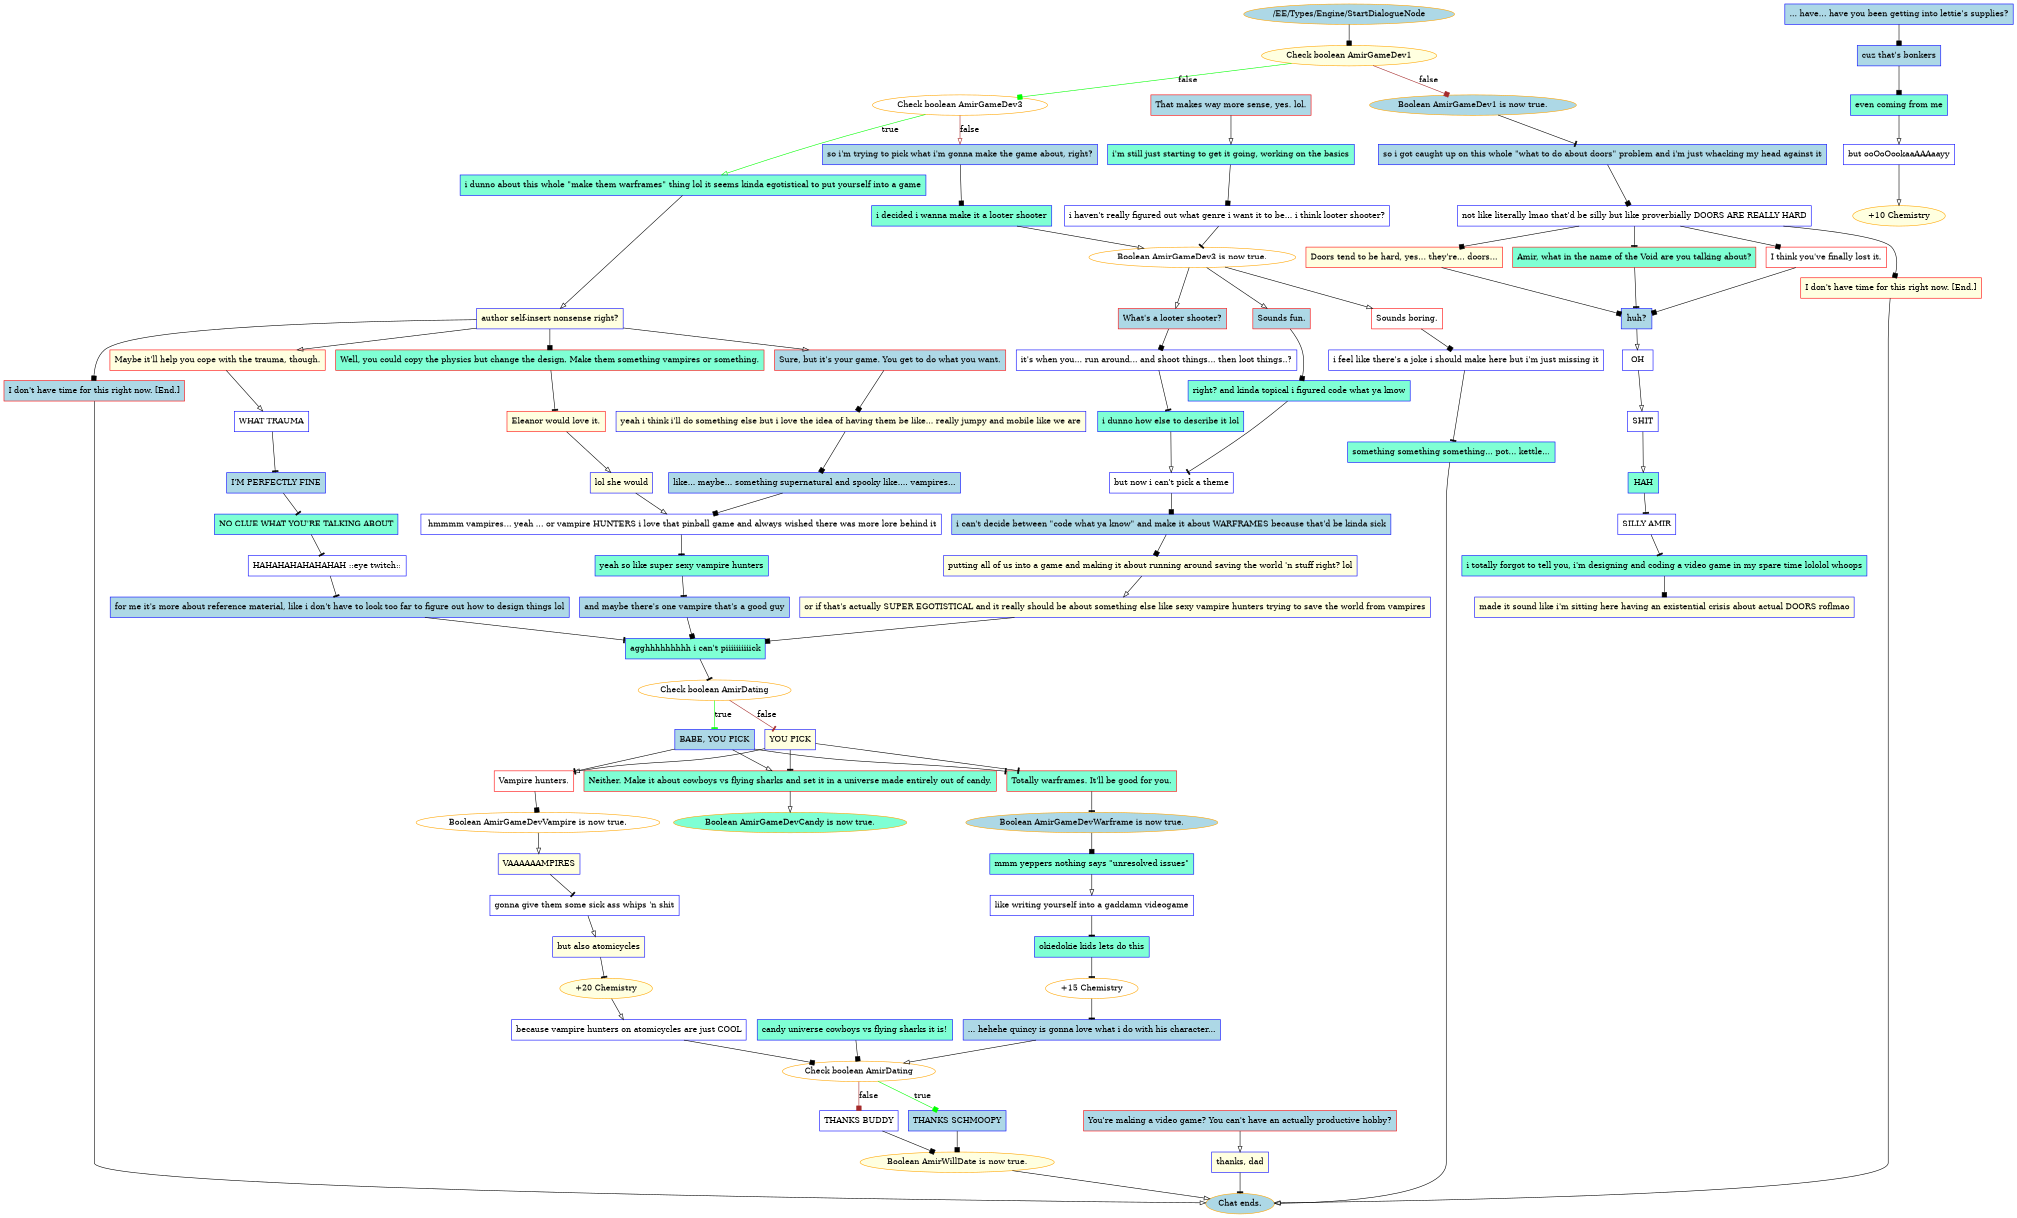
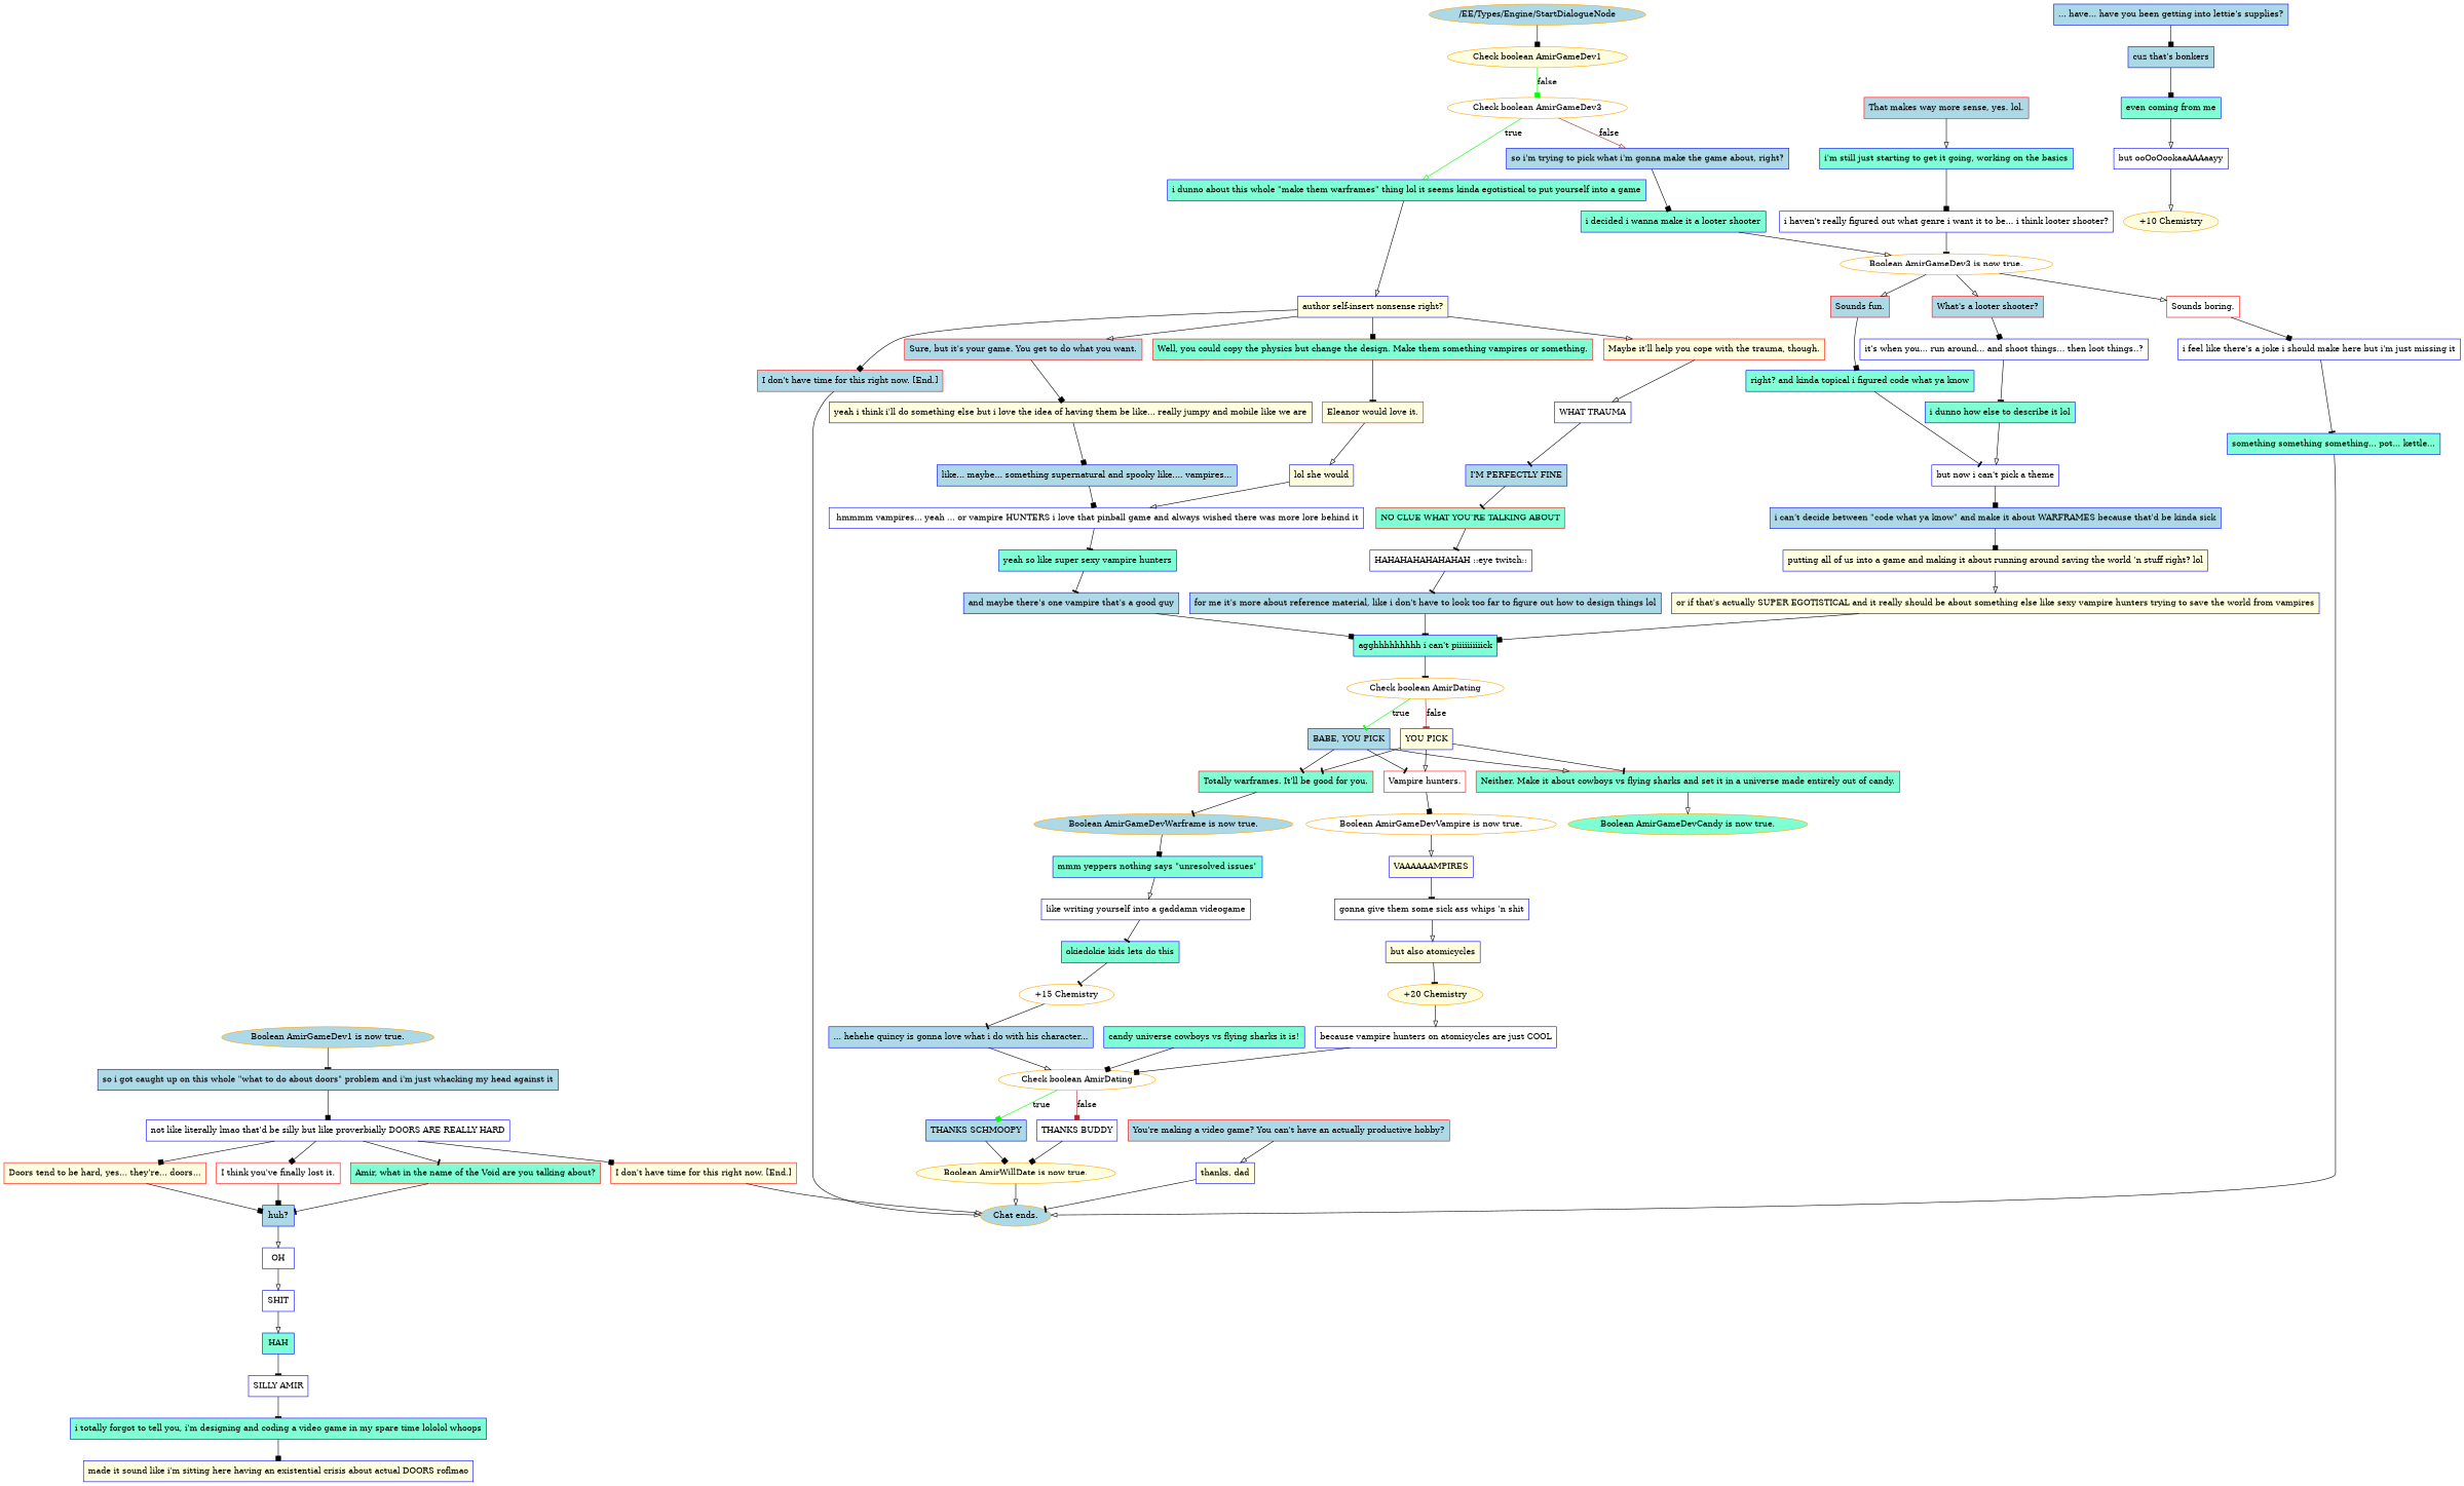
  digraph {
    node [color=blue fillcolor=white style=filled shape=box]
    edge [arrowhead=box]
    n1 [color=orange fillcolor=lightblue label="/EE/Types/Engine/StartDialogueNode" shape=""]
    n2 [color=orange fillcolor=lightyellow label="Check boolean AmirGameDev1" shape=""]
    n3 [color=orange label="Check boolean AmirGameDev3" shape=""]
    n4 [color=orange fillcolor=lightblue label="Boolean AmirGameDev1 is now true." shape=""]
    n5 [fillcolor=aquamarine label="i dunno about this whole \"make them warframes\" thing lol it seems kinda egotistical to put yourself into a game"]
    n6 [fillcolor=lightblue label="so i'm trying to pick what i'm gonna make the game about, right?"]
    n7 [fillcolor=lightblue label="so i got caught up on this whole \"what to do about doors\" problem and i'm just whacking my head against it"]
    n8 [fillcolor=lightyellow label="author self-insert nonsense right?"]
    n9 [fillcolor=aquamarine label="i decided i wanna make it a looter shooter"]
    n10 [label="not like literally lmao that'd be silly but like proverbially DOORS ARE REALLY HARD"]
    n11 [color=red fillcolor=aquamarine label="Well, you could copy the physics but change the design. Make them something vampires or something."]
    n12 [color=red fillcolor=lightblue label="Sure, but it's your game. You get to do what you want."]
    n13 [color=red fillcolor=lightyellow label="Maybe it'll help you cope with the trauma, though."]
    n14 [color=red fillcolor=lightblue label="I don't have time for this right now. [End.]"]
    n15 [color=orange label="Boolean AmirGameDev3 is now true." shape=""]
    n16 [color=red fillcolor=aquamarine label="Amir, what in the name of the Void are you talking about?"]
    n17 [color=red fillcolor=lightyellow label="Doors tend to be hard, yes... they're... doors..."]
    n18 [color=red label="I think you've finally lost it."]
    n19 [color=red fillcolor=lightyellow label="I don't have time for this right now. [End.]"]
    n20 [color=red fillcolor=lightyellow label="Eleanor would love it."]
    n21 [fillcolor=lightyellow label="yeah i think i'll do something else but i love the idea of having them be like... really jumpy and mobile like we are"]
    n22 [label="WHAT TRAUMA"]
    "Chat ends." [color=orange fillcolor=lightblue shape=""]
    n24 [color=red fillcolor=lightblue label="Sounds fun."]
    n25 [color=red fillcolor=lightblue label="What's a looter shooter?"]
    n26 [color=red label="Sounds boring."]
    n27 [fillcolor=lightblue label="huh?"]
    n28 [fillcolor=lightyellow label="lol she would"]
    n29 [fillcolor=lightblue label="like... maybe... something supernatural and spooky like.... vampires..."]
    n30 [fillcolor=lightblue label="I'M PERFECTLY FINE"]
    n31 [fillcolor=aquamarine label="right? and kinda topical i figured code what ya know"]
    n32 [label="it's when you... run around... and shoot things... then loot things..?"]
    n33 [label="i feel like there's a joke i should make here but i'm just missing it"]
    n34 [label=OH]
    n35 [label=" hmmmm vampires... yeah ... or vampire HUNTERS i love that pinball game and always wished there was more lore behind it"]
-   n36 [fillcolor=aquamarine label="NO CLUE WHAT YOU'RE TALKING ABOUT"]
+   n36 [color=red fillcolor=aquamarine label="NO CLUE WHAT YOU'RE TALKING ABOUT"]
    n37 [label="but now i can't pick a theme"]
    n38 [fillcolor=aquamarine label="i dunno how else to describe it lol"]
    n39 [fillcolor=aquamarine label="something something something... pot... kettle..."]
    n40 [label=SHIT]
    n41 [fillcolor=aquamarine label="yeah so like super sexy vampire hunters"]
    n42 [label="HAHAHAHAHAHAHAH ::eye twitch::"]
    n43 [fillcolor=lightblue label="i can't decide between \"code what ya know\" and make it about WARFRAMES because that'd be kinda sick"]
    n44 [fillcolor=aquamarine label=HAH]
    n45 [fillcolor=lightblue label="and maybe there's one vampire that's a good guy"]
    n46 [fillcolor=lightblue label="for me it's more about reference material, like i don't have to look too far to figure out how to design things lol"]
    n47 [fillcolor=lightyellow label="putting all of us into a game and making it about running around saving the world 'n stuff right? lol"]
    n48 [label="SILLY AMIR"]
    n49 [fillcolor=aquamarine label="agghhhhhhhhh i can't piiiiiiiiiick"]
    n50 [fillcolor=lightyellow label="or if that's actually SUPER EGOTISTICAL and it really should be about something else like sexy vampire hunters trying to save the world from vampires"]
    n51 [fillcolor=aquamarine label="i totally forgot to tell you, i'm designing and coding a video game in my spare time lololol whoops"]
    n52 [color=orange label="Check boolean AmirDating" shape=""]
    n53 [fillcolor=lightyellow label="made it sound like i'm sitting here having an existential crisis about actual DOORS roflmao"]
    n54 [fillcolor=lightblue label="BABE, YOU PICK"]
    n55 [fillcolor=lightyellow label="YOU PICK"]
    n56 [color=red label="Vampire hunters."]
    n57 [color=red fillcolor=aquamarine label="Totally warframes. It'll be good for you."]
    n58 [color=red fillcolor=aquamarine label="Neither. Make it about cowboys vs flying sharks and set it in a universe made entirely out of candy."]
    n59 [color=orange label="Boolean AmirGameDevVampire is now true." shape=""]
    n60 [color=orange fillcolor=lightblue label="Boolean AmirGameDevWarframe is now true." shape=""]
    n61 [color=orange fillcolor=aquamarine label="Boolean AmirGameDevCandy is now true." shape=""]
    n62 [color=red fillcolor=lightblue label="That makes way more sense, yes. lol."]
    n63 [fillcolor=aquamarine label="i'm still just starting to get it going, working on the basics"]
    n64 [color=red fillcolor=lightblue label="You're making a video game? You can't have an actually productive hobby?"]
    n65 [fillcolor=lightyellow label="thanks, dad"]
    n66 [fillcolor=lightyellow label=VAAAAAAMPIRES]
    n67 [fillcolor=aquamarine label="mmm yeppers nothing says \"unresolved issues\""]
    n68 [label="i haven't really figured out what genre i want it to be... i think looter shooter?"]
    n69 [label="gonna give them some sick ass whips 'n shit"]
    n70 [label="like writing yourself into a gaddamn videogame"]
    n71 [fillcolor=lightblue label="... have... have you been getting into lettie's supplies?"]
    n72 [fillcolor=lightblue label="cuz that's bonkers"]
    n73 [fillcolor=lightyellow label="but also atomicycles"]
    n74 [fillcolor=aquamarine label="okiedokie kids lets do this"]
    n75 [fillcolor=aquamarine label="even coming from me"]
    n76 [color=orange fillcolor=lightyellow label="+20 Chemistry" shape=""]
    n77 [color=orange label="+15 Chemistry" shape=""]
    n78 [label="but ooOoOookaaAAAaayy"]
    n79 [label="because vampire hunters on atomicycles are just COOL"]
    n80 [fillcolor=lightblue label="... hehehe quincy is gonna love what i do with his character..."]
    n81 [color=orange fillcolor=lightyellow label="+10 Chemistry" shape=""]
    n82 [color=orange label="Check boolean AmirDating" shape=""]
    n83 [fillcolor=lightblue label="THANKS SCHMOOPY"]
    n84 [label="THANKS BUDDY"]
    n85 [fillcolor=aquamarine label="candy universe cowboys vs flying sharks it is!"]
    n86 [color=orange fillcolor=lightyellow label="Boolean AmirWillDate is now true." shape=""]
    n1 -> n2
    n2 -> n3 [color=green label=false]
-   n2 -> n4 [color=brown label=false]
    n3 -> n5 [arrowhead=onormal color=green label=true]
    n3 -> n6 [arrowhead=onormal color=brown label=false]
    n4 -> n7 [arrowhead=tee]
    n5 -> n8 [arrowhead=onormal]
    n6 -> n9
    n7 -> n10
    n8 -> n11
    n8 -> n12 [arrowhead=onormal]
    n8 -> n13 [arrowhead=onormal]
    n8 -> n14
    n9 -> n15 [arrowhead=onormal]
    n10 -> n16 [arrowhead=tee]
    n10 -> n17
    n10 -> n18
    n10 -> n19
    n11 -> n20 [arrowhead=tee]
    n12 -> n21
    n13 -> n22 [arrowhead=onormal]
    n14 -> "Chat ends." [arrowhead=onormal]
    n15 -> n24 [arrowhead=onormal]
    n15 -> n25 [arrowhead=onormal]
    n15 -> n26 [arrowhead=onormal]
    n16 -> n27 [arrowhead=tee]
    n17 -> n27
    n18 -> n27
    n19 -> "Chat ends." [arrowhead=onormal]
    n20 -> n28 [arrowhead=onormal]
    n21 -> n29
    n22 -> n30 [arrowhead=tee]
    n24 -> n31
    n25 -> n32
    n26 -> n33
    n27 -> n34 [arrowhead=onormal]
    n28 -> n35 [arrowhead=onormal]
    n29 -> n35
    n30 -> n36 [arrowhead=tee]
    n31 -> n37 [arrowhead=tee]
    n32 -> n38 [arrowhead=tee]
    n33 -> n39 [arrowhead=tee]
    n34 -> n40 [arrowhead=onormal]
    n35 -> n41 [arrowhead=tee]
    n36 -> n42 [arrowhead=tee]
    n37 -> n43
    n38 -> n37 [arrowhead=onormal]
    n39 -> "Chat ends." [arrowhead=onormal]
    n40 -> n44 [arrowhead=onormal]
    n41 -> n45 [arrowhead=tee]
    n42 -> n46 [arrowhead=tee]
    n43 -> n47
    n44 -> n48 [arrowhead=tee]
    n45 -> n49
    n46 -> n49 [arrowhead=tee]
    n47 -> n50 [arrowhead=onormal]
    n48 -> n51 [arrowhead=tee]
    n49 -> n52 [arrowhead=tee]
    n50 -> n49
    n51 -> n53
    n52 -> n54 [arrowhead=tee color=green label=true]
    n52 -> n55 [arrowhead=tee color=brown label=false]
    n54 -> n56 [arrowhead=tee]
    n54 -> n57 [arrowhead=tee]
    n54 -> n58 [arrowhead=onormal]
    n55 -> n56 [arrowhead=onormal]
    n55 -> n57 [arrowhead=tee]
    n55 -> n58 [arrowhead=tee]
    n56 -> n59
    n57 -> n60 [arrowhead=tee]
    n58 -> n61 [arrowhead=onormal]
    n59 -> n66 [arrowhead=onormal]
    n60 -> n67
    n62 -> n63 [arrowhead=onormal]
    n63 -> n68
    n64 -> n65 [arrowhead=onormal]
    n65 -> "Chat ends." [arrowhead=tee]
    n66 -> n69 [arrowhead=tee]
    n67 -> n70 [arrowhead=onormal]
    n68 -> n15 [arrowhead=tee]
    n69 -> n73 [arrowhead=onormal]
    n70 -> n74 [arrowhead=tee]
    n71 -> n72
    n72 -> n75
    n73 -> n76 [arrowhead=tee]
    n74 -> n77 [arrowhead=tee]
    n75 -> n78 [arrowhead=onormal]
    n76 -> n79 [arrowhead=onormal]
    n77 -> n80 [arrowhead=tee]
    n78 -> n81 [arrowhead=onormal]
    n79 -> n82
    n80 -> n82 [arrowhead=onormal]
    n82 -> n83 [color=green label=true]
    n82 -> n84 [color=brown label=false]
    n83 -> n86
    n84 -> n86
    n85 -> n82
    n86 -> "Chat ends." [arrowhead=onormal]
  }
